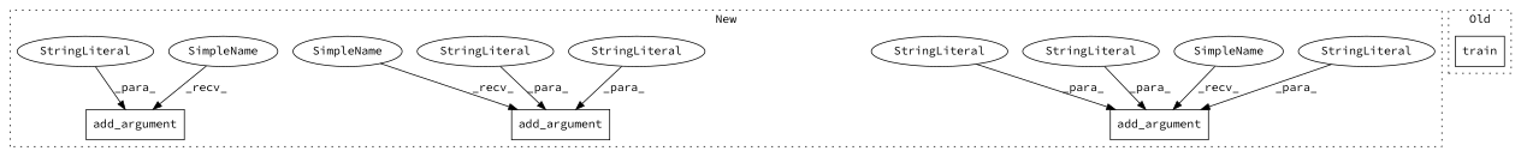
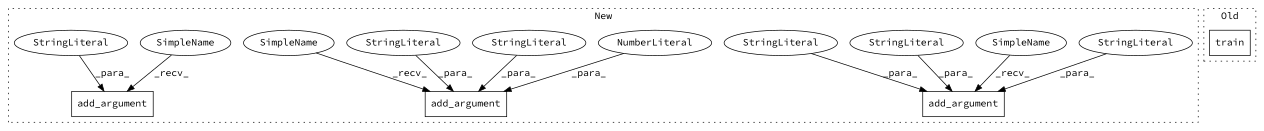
  digraph {
    fontname="Source Code Pro"
    node [a=45 l="13,1" shape=ellipse fontname="Source Code Pro"]
    edge [fontname="Source Code Pro"]
    n1 [a=32 label=add_argument s="1989,2051" shape=box]
    n2 [l=24 label=StringLiteral s=2027]
    n3 [l=16 label=StringLiteral s=2010]
    n4 [a=32 label=add_argument s="2117,2238" shape=box]
+   n5 [a=34 l=2 label=NumberLiteral s=2236]
    n6 [l=18 label=StringLiteral s=2130]
    n7 [l=82 label=StringLiteral s=2149]
    n8 [a=32 label=add_argument s="2065,2103" shape=box]
    n9 [l=8 label=StringLiteral s=2078]
    n10 [l=7 label=StringLiteral s=2002]
    n11 [a=42 l=6 label=SimpleName s=2058]
    n12 [a=42 l=6 label=SimpleName s=2110]
    n13 [a=42 l=6 label=SimpleName s=1982]
    n14 [a=32 l="6,1" label=train s="1758,1804" shape=box]
    subgraph cluster_1 {
      label=New
      style=dotted
      n1
      n2
      n3
      n4
+     n5
      n6
      n7
      n8
      n9
      n10
      n11
      n12
      n13
    }
    subgraph cluster_2 {
      label=Old
      style=dotted
      n14
    }
    n2 -> n1 [label=_para_]
    n3 -> n1 [label=_para_]
+   n5 -> n4 [label=_para_]
    n6 -> n4 [label=_para_]
    n7 -> n4 [label=_para_]
    n9 -> n8 [label=_para_]
    n10 -> n1 [label=_para_]
    n11 -> n8 [label=_recv_]
    n12 -> n4 [label=_recv_]
    n13 -> n1 [label=_recv_]
  }
